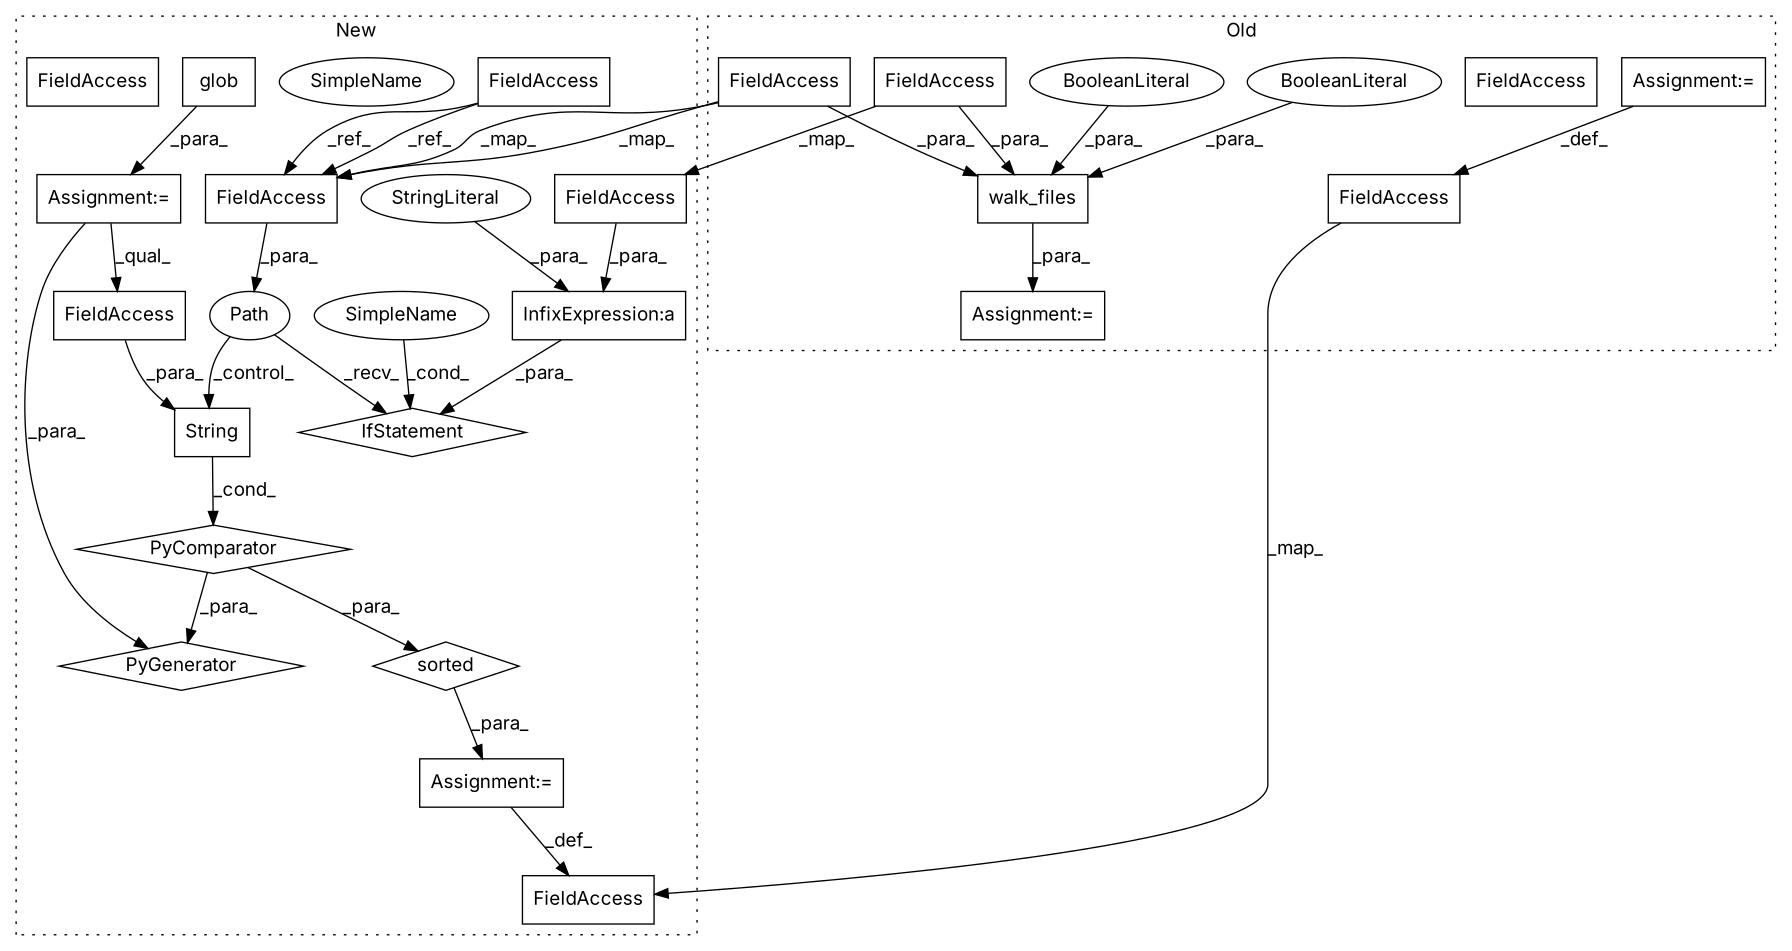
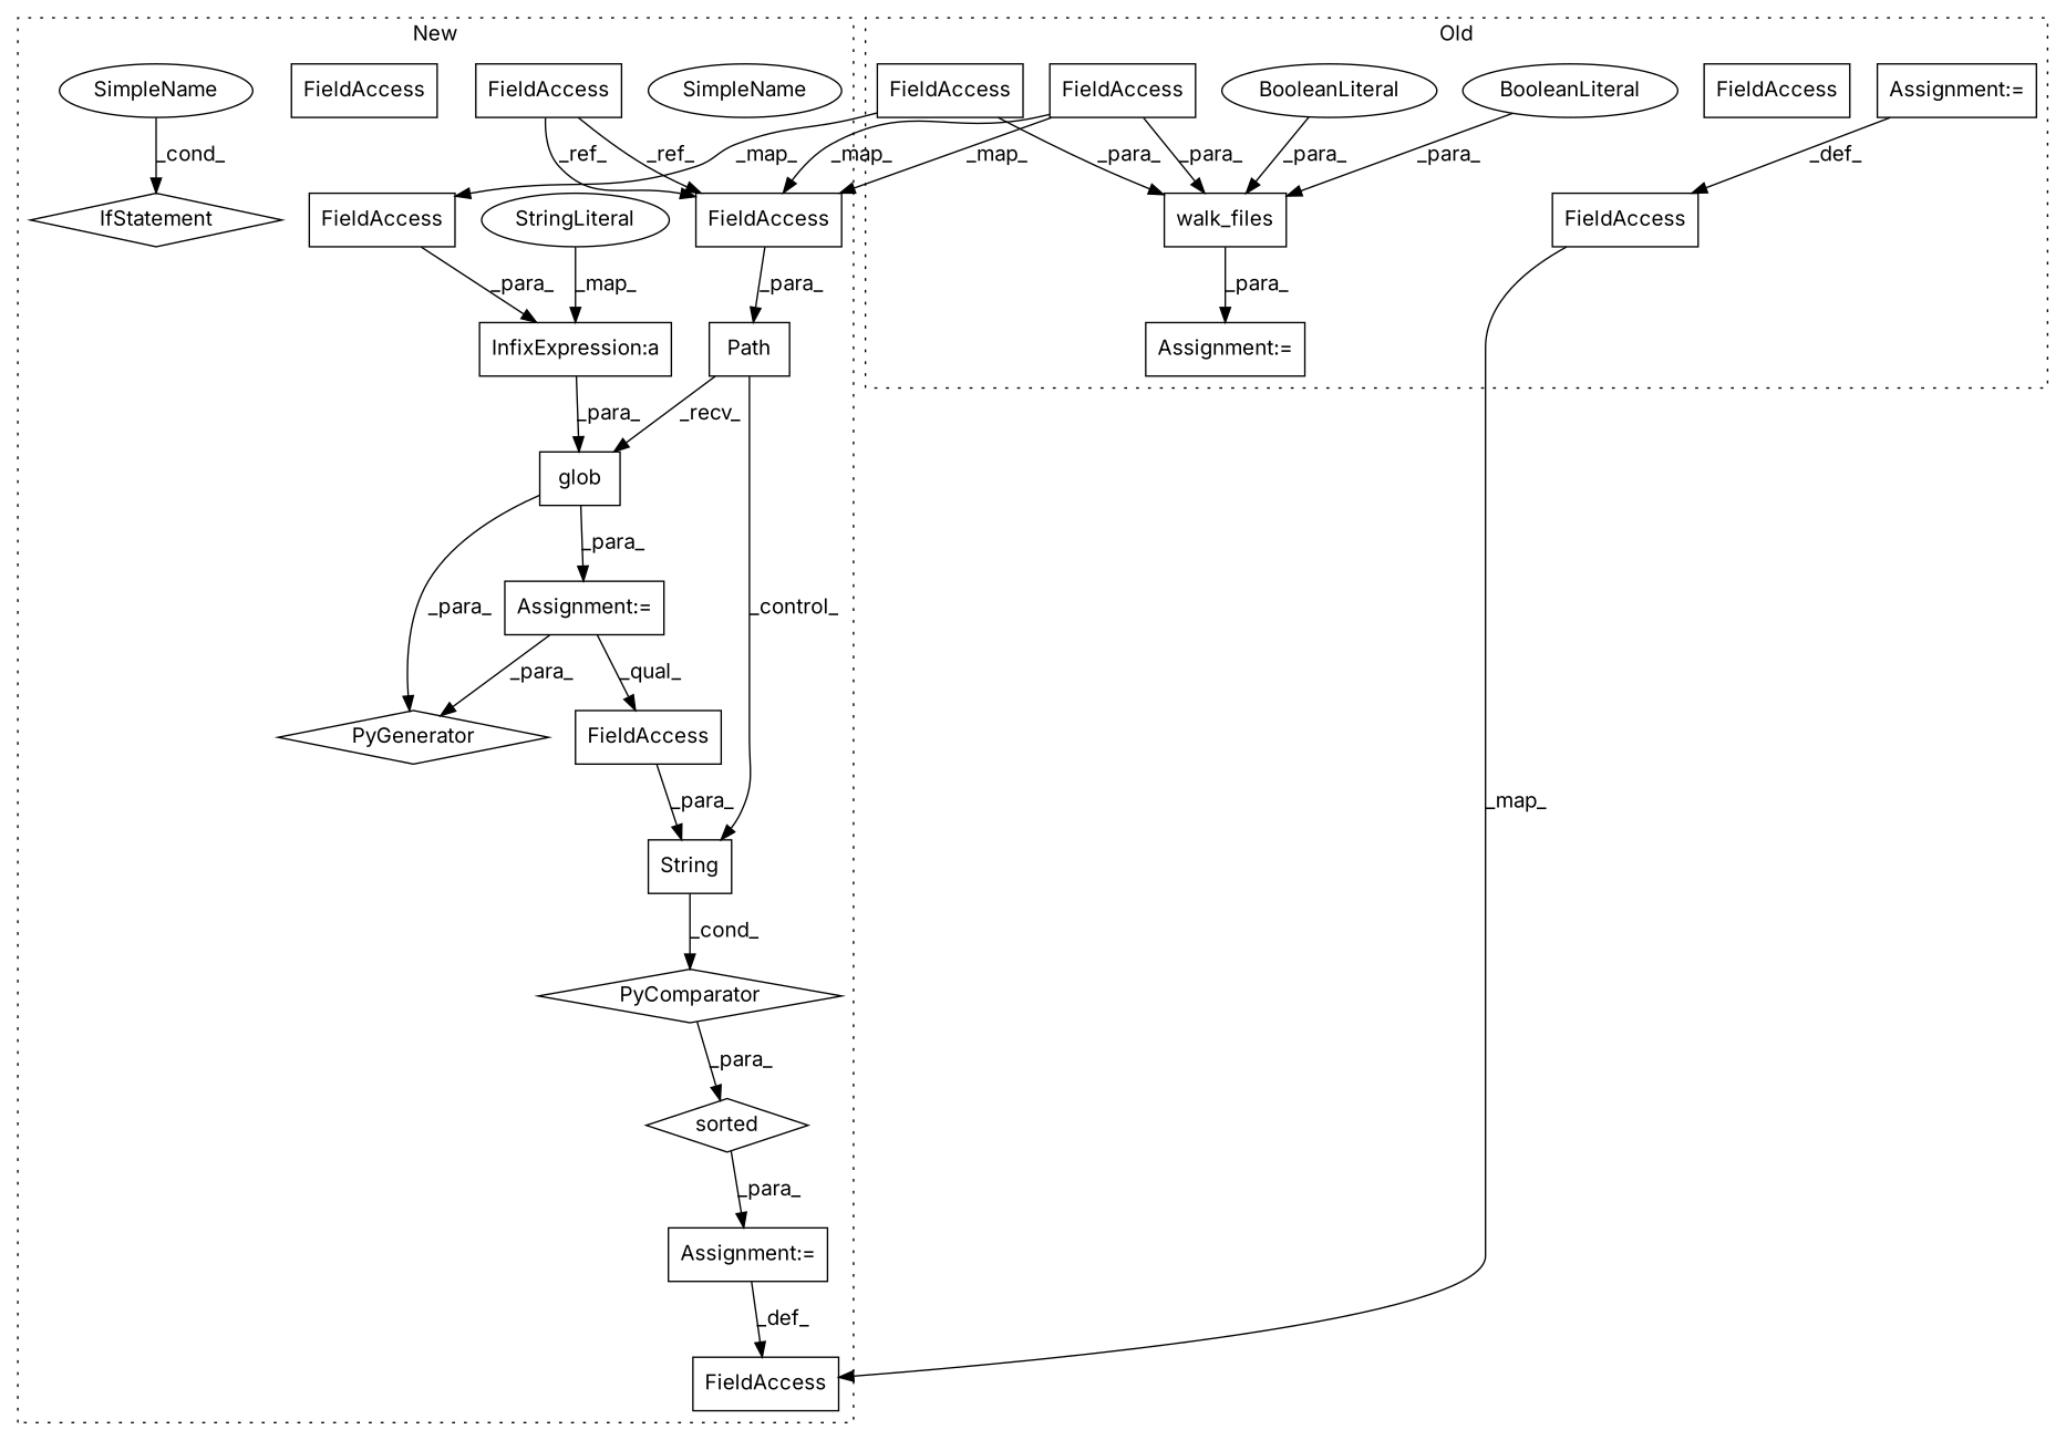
  digraph {
    fontname=Inter
    node [a=22 fontname=Inter l=10 s=3635 shape=box]
    edge [fontname=Inter]
    n1 [a=32 l="11,1" label=walk_files s="3588,3636"]
    n2 [a=9 l=4 label=BooleanLiteral s=3632 shape=ellipse]
    n3 [l=12 label=FieldAccess s=3643]
    n4 [label=FieldAccess s=3599]
    n5 [a=9 l=5 label=BooleanLiteral s=3626 shape=ellipse]
    n6 [l=15 label=FieldAccess s=3610]
    n7 [a=7 l=1 label="Assignment:=" s=3655]
    n8 [a=7 l=1 label="Assignment:=" s=3587]
    n9 [label=FieldAccess s=3599]
-   n10 [a=32 l="5,1" label=Path s="3642,3657" shape=ellipse]
+   n10 [a=32 l="5,1" label=Path s="3642,3657"]
    n11 [a=113 l=64 label=PyComparator shape=diamond]
    n12 [a=32 l="16,-3" label=sorted s="3538,3705" shape=diamond]
    n13 [a=32 l="5,1" label=glob s="3659,3689"]
    n14 [a=32 l="7,1" label=String s="3554,3567"]
    n15 [a=42 l=5 label=SimpleName s=3694 shape=ellipse]
    n16 [a=25 l=64 label=IfStatement shape=diamond]
    n17 [a=107 l=151 label=PyGenerator s=3554 shape=diamond]
    n18 [a=7 l=64 label="Assignment:="]
    n19 [l=12 label=FieldAccess s=3525]
    n20 [label=FieldAccess s=3226]
    n21 [label=FieldAccess s=3647]
    n22 [a=27 l=3 label="InfixExpression:a" s=3671]
    n23 [l=6 label=FieldAccess s=3561]
    n24 [a=45 l=7 label=StringLiteral s=3664 shape=ellipse]
    n25 [l=15 label=FieldAccess s=3674]
    n26 [a=7 l=1 label="Assignment:=" s=3537]
    n27 [label=FieldAccess s=3647]
    n28 [a=42 l=5 label=SimpleName s=3694 shape=ellipse]
    subgraph cluster_1 {
      label=Old
      style=dotted
      n1
      n2
      n3
      n4
      n5
      n6
      n7
      n8
      n9
    }
    subgraph cluster_2 {
      label=New
      style=dotted
      n10
      n11
      n12
      n13
      n14
      n15
      n16
      n17
      n18
      n19
      n20
      n21
      n22
      n23
      n24
      n25
      n26
      n27
      n28
    }
    n1 -> n8 [label=_para_]
    n2 -> n1 [label=_para_]
    n3 -> n19 [label=_map_]
    n5 -> n1 [label=_para_]
    n6 -> n1 [label=_para_]
    n6 -> n25 [label=_map_]
    n7 -> n3 [label=_def_]
    n9 -> n1 [label=_para_]
    n9 -> n27 [label=_map_]
    n9 -> n27 [label=_map_]
-   n10 -> n16 [label=_recv_]
+   n10 -> n13 [label=_recv_]
    n10 -> n14 [label=_control_]
    n11 -> n12 [label=_para_]
-   n11 -> n17 [label=_para_]
+   n13 -> n17 [label=_para_]
    n12 -> n26 [label=_para_]
    n13 -> n18 [label=_para_]
    n14 -> n11 [label=_cond_]
    n18 -> n17 [label=_para_]
    n18 -> n23 [label=_qual_]
    n20 -> n27 [label=_ref_]
    n20 -> n27 [label=_ref_]
-   n22 -> n16 [label=_para_]
+   n22 -> n13 [label=_para_]
    n23 -> n14 [label=_para_]
-   n24 -> n22 [label=_para_]
+   n24 -> n22 [label=_map_]
    n25 -> n22 [label=_para_]
    n26 -> n19 [label=_def_]
    n27 -> n10 [label=_para_]
    n28 -> n16 [label=_cond_]
  }
